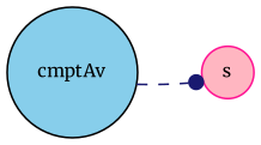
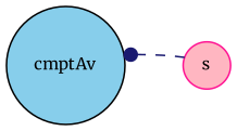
  digraph {
    rankdir=LR
    fontname=Merriweather
    node [fontname=Merriweather fontsize=10 shape=circle style=filled]
    n1 [color=black fillcolor=skyblue fontcolor=black height=0.2 label=cmptAv width=0.4]
    n2 [color=deeppink height=0.2 label=s width=0.4 fillcolor=lightpink]
-   n1 -> n2 [color=midnightblue fontname=Merriweather fontsize=10 labelfontname=Helvetica labelfontsize=10 style=dashed arrowhead=dot]
+   n2 -> n1 [color=midnightblue fontname=Merriweather fontsize=10 labelfontname=Helvetica labelfontsize=10 style=dashed arrowhead=dot]
  }
